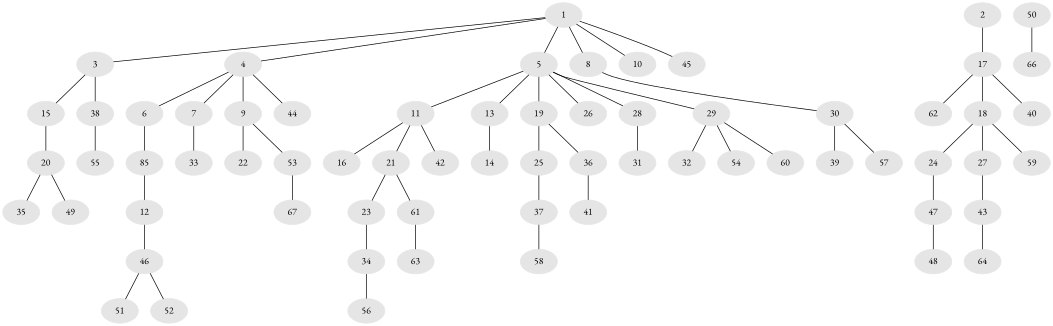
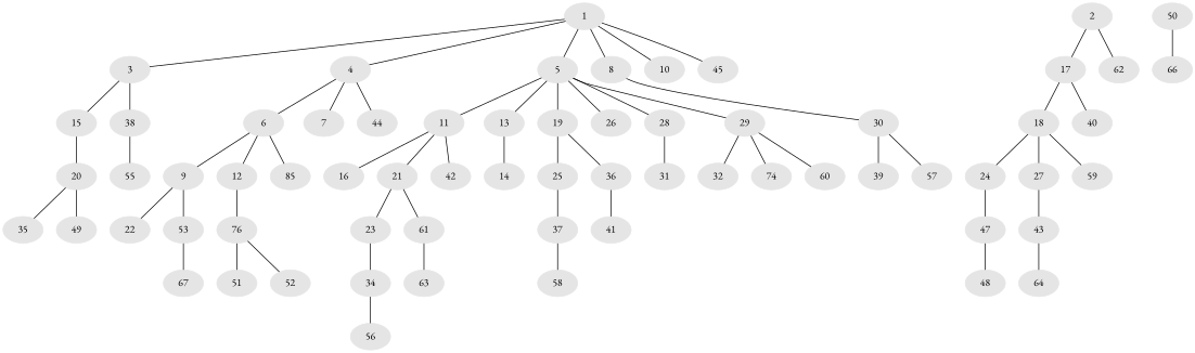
  graph {
    fontname="EB Garamond"
    node [color=gray90 fontname="EB Garamond" style=filled]
    edge [fontname="EB Garamond"]
    1
    3
    4
    5
    8
    10
    45
    2
    17
    62
    15
    38
    6
    7
    9
    44
    11
    13
    19
    26
    28
    29
    30
    18
    40
    20
    55
    12
    n29 [label=85]
-   33
    22
    53
    50
    66
    16
    21
    42
    14
    25
    36
    31
    32
-   54
+   54 [label=74]
    60
-   46
+   46 [label=76]
    39
    57
    67
    23
    61
    51
    52
    35
    49
    24
    27
    59
    47
    43
    37
    41
    34
    63
    56
    48
    58
    64
    1 -- 3
    1 -- 4
    1 -- 5
    1 -- 8
    1 -- 10
    1 -- 45
    3 -- 15
    3 -- 38
    4 -- 6
    4 -- 7
-   4 -- 9
+   6 -- 9
    4 -- 44
    5 -- 11
    5 -- 13
    5 -- 19
    5 -- 26
    5 -- 28
    5 -- 29
    8 -- 30
    2 -- 17
-   17 -- 62
+   2 -- 62
    17 -- 18
    17 -- 40
    15 -- 20
    38 -- 55
-   n29 -- 12
+   6 -- 12
    6 -- n29
-   7 -- 33
    9 -- 22
    9 -- 53
    11 -- 16
    11 -- 21
    11 -- 42
    13 -- 14
    19 -- 25
    19 -- 36
    28 -- 31
    29 -- 32
    29 -- 54
    29 -- 60
    30 -- 39
    30 -- 57
    18 -- 24
    18 -- 27
    18 -- 59
    20 -- 35
    20 -- 49
    12 -- 46
    53 -- 67
    50 -- 66
    21 -- 23
    21 -- 61
    25 -- 37
    36 -- 41
    46 -- 51
    46 -- 52
    23 -- 34
    61 -- 63
    24 -- 47
    27 -- 43
    47 -- 48
    43 -- 64
    37 -- 58
    34 -- 56
  }
